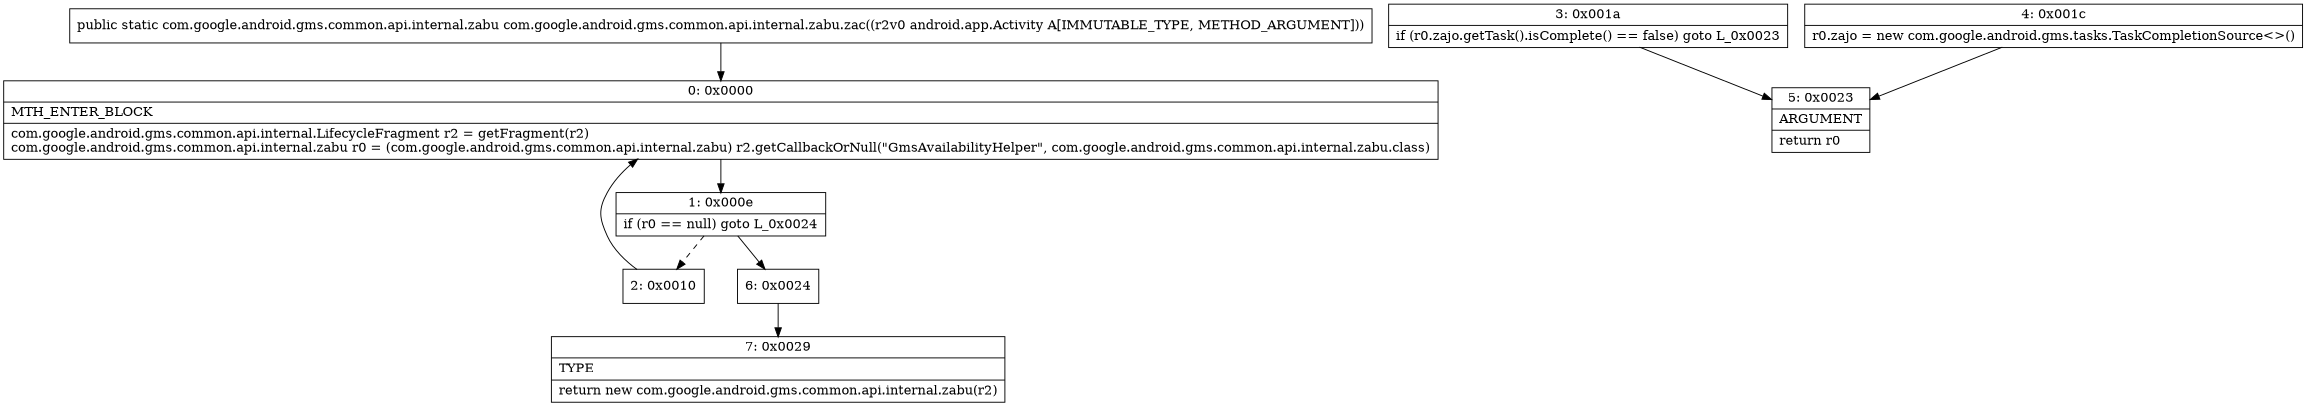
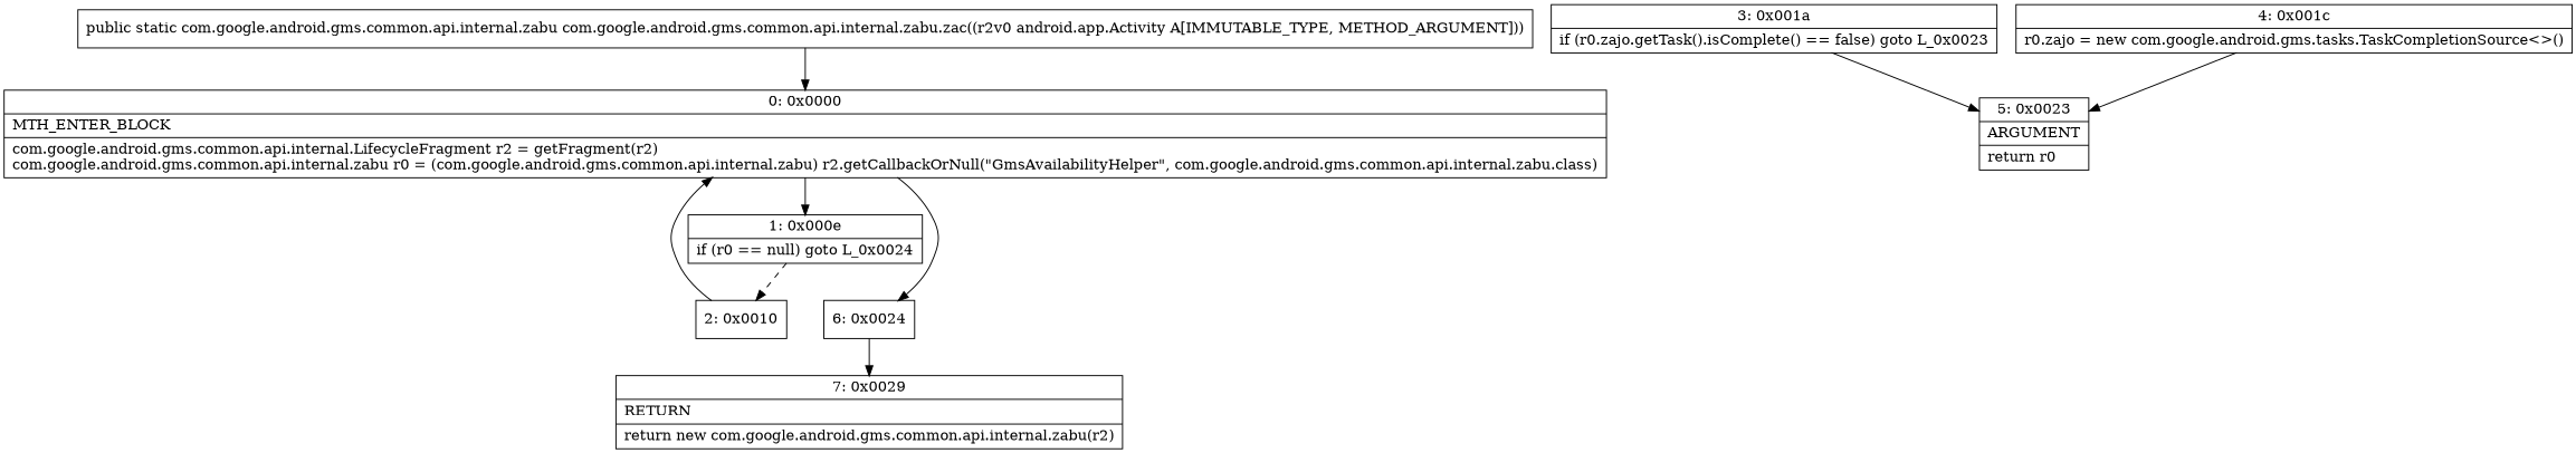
  digraph {
    node [shape=record]
    n1 [label="{0\:\ 0x0000|MTH_ENTER_BLOCK\l|com.google.android.gms.common.api.internal.LifecycleFragment r2 = getFragment(r2)\lcom.google.android.gms.common.api.internal.zabu r0 = (com.google.android.gms.common.api.internal.zabu) r2.getCallbackOrNull(\"GmsAvailabilityHelper\", com.google.android.gms.common.api.internal.zabu.class)\l}"]
    n2 [label="{1\:\ 0x000e|if (r0 == null) goto L_0x0024\l}"]
    n3 [label="{2\:\ 0x0010}"]
    n4 [label="{6\:\ 0x0024}"]
-   n5 [label="{7\:\ 0x0029|TYPE\l|return new com.google.android.gms.common.api.internal.zabu(r2)\l}"]
+   n5 [label="{7\:\ 0x0029|RETURN\l|return new com.google.android.gms.common.api.internal.zabu(r2)\l}"]
    n6 [label="{3\:\ 0x001a|if (r0.zajo.getTask().isComplete() == false) goto L_0x0023\l}"]
    n7 [label="{5\:\ 0x0023|ARGUMENT\l|return r0\l}"]
    n8 [label="{4\:\ 0x001c|r0.zajo = new com.google.android.gms.tasks.TaskCompletionSource\<\>()\l}"]
    n9 [label="{public static com.google.android.gms.common.api.internal.zabu com.google.android.gms.common.api.internal.zabu.zac((r2v0 android.app.Activity A[IMMUTABLE_TYPE, METHOD_ARGUMENT])) }"]
    n1 -> n2
    n2 -> n3 [style=dashed]
-   n2 -> n4
+   n1 -> n4
    n3 -> n1
    n4 -> n5
    n6 -> n7
    n8 -> n7
    n9 -> n1
  }
